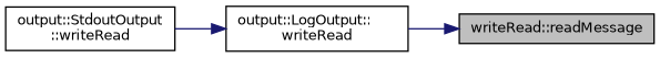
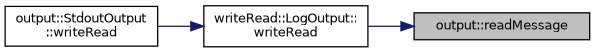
  digraph {
    rankdir=RL
    node [color=black fillcolor=white fontname=Helvetica fontsize=10 shape=record style=filled]
    edge [color=midnightblue dir=back fontname=Helvetica fontsize=10 labelfontname=Helvetica labelfontsize=10 style=solid]
-   n1 [fillcolor=grey75 fontcolor=black height=0.2 label="writeRead::readMessage" width=0.4]
-   n2 [height=0.2 label="output::LogOutput::\lwriteRead" width=0.4]
+   n1 [fillcolor=grey75 fontcolor=black height=0.2 label="output::readMessage" width=0.4]
+   n2 [height=0.2 label="writeRead::LogOutput::\lwriteRead" width=0.4]
    n3 [height=0.2 label="output::StdoutOutput\l::writeRead" width=0.4]
    n1 -> n2
    n2 -> n3
  }
